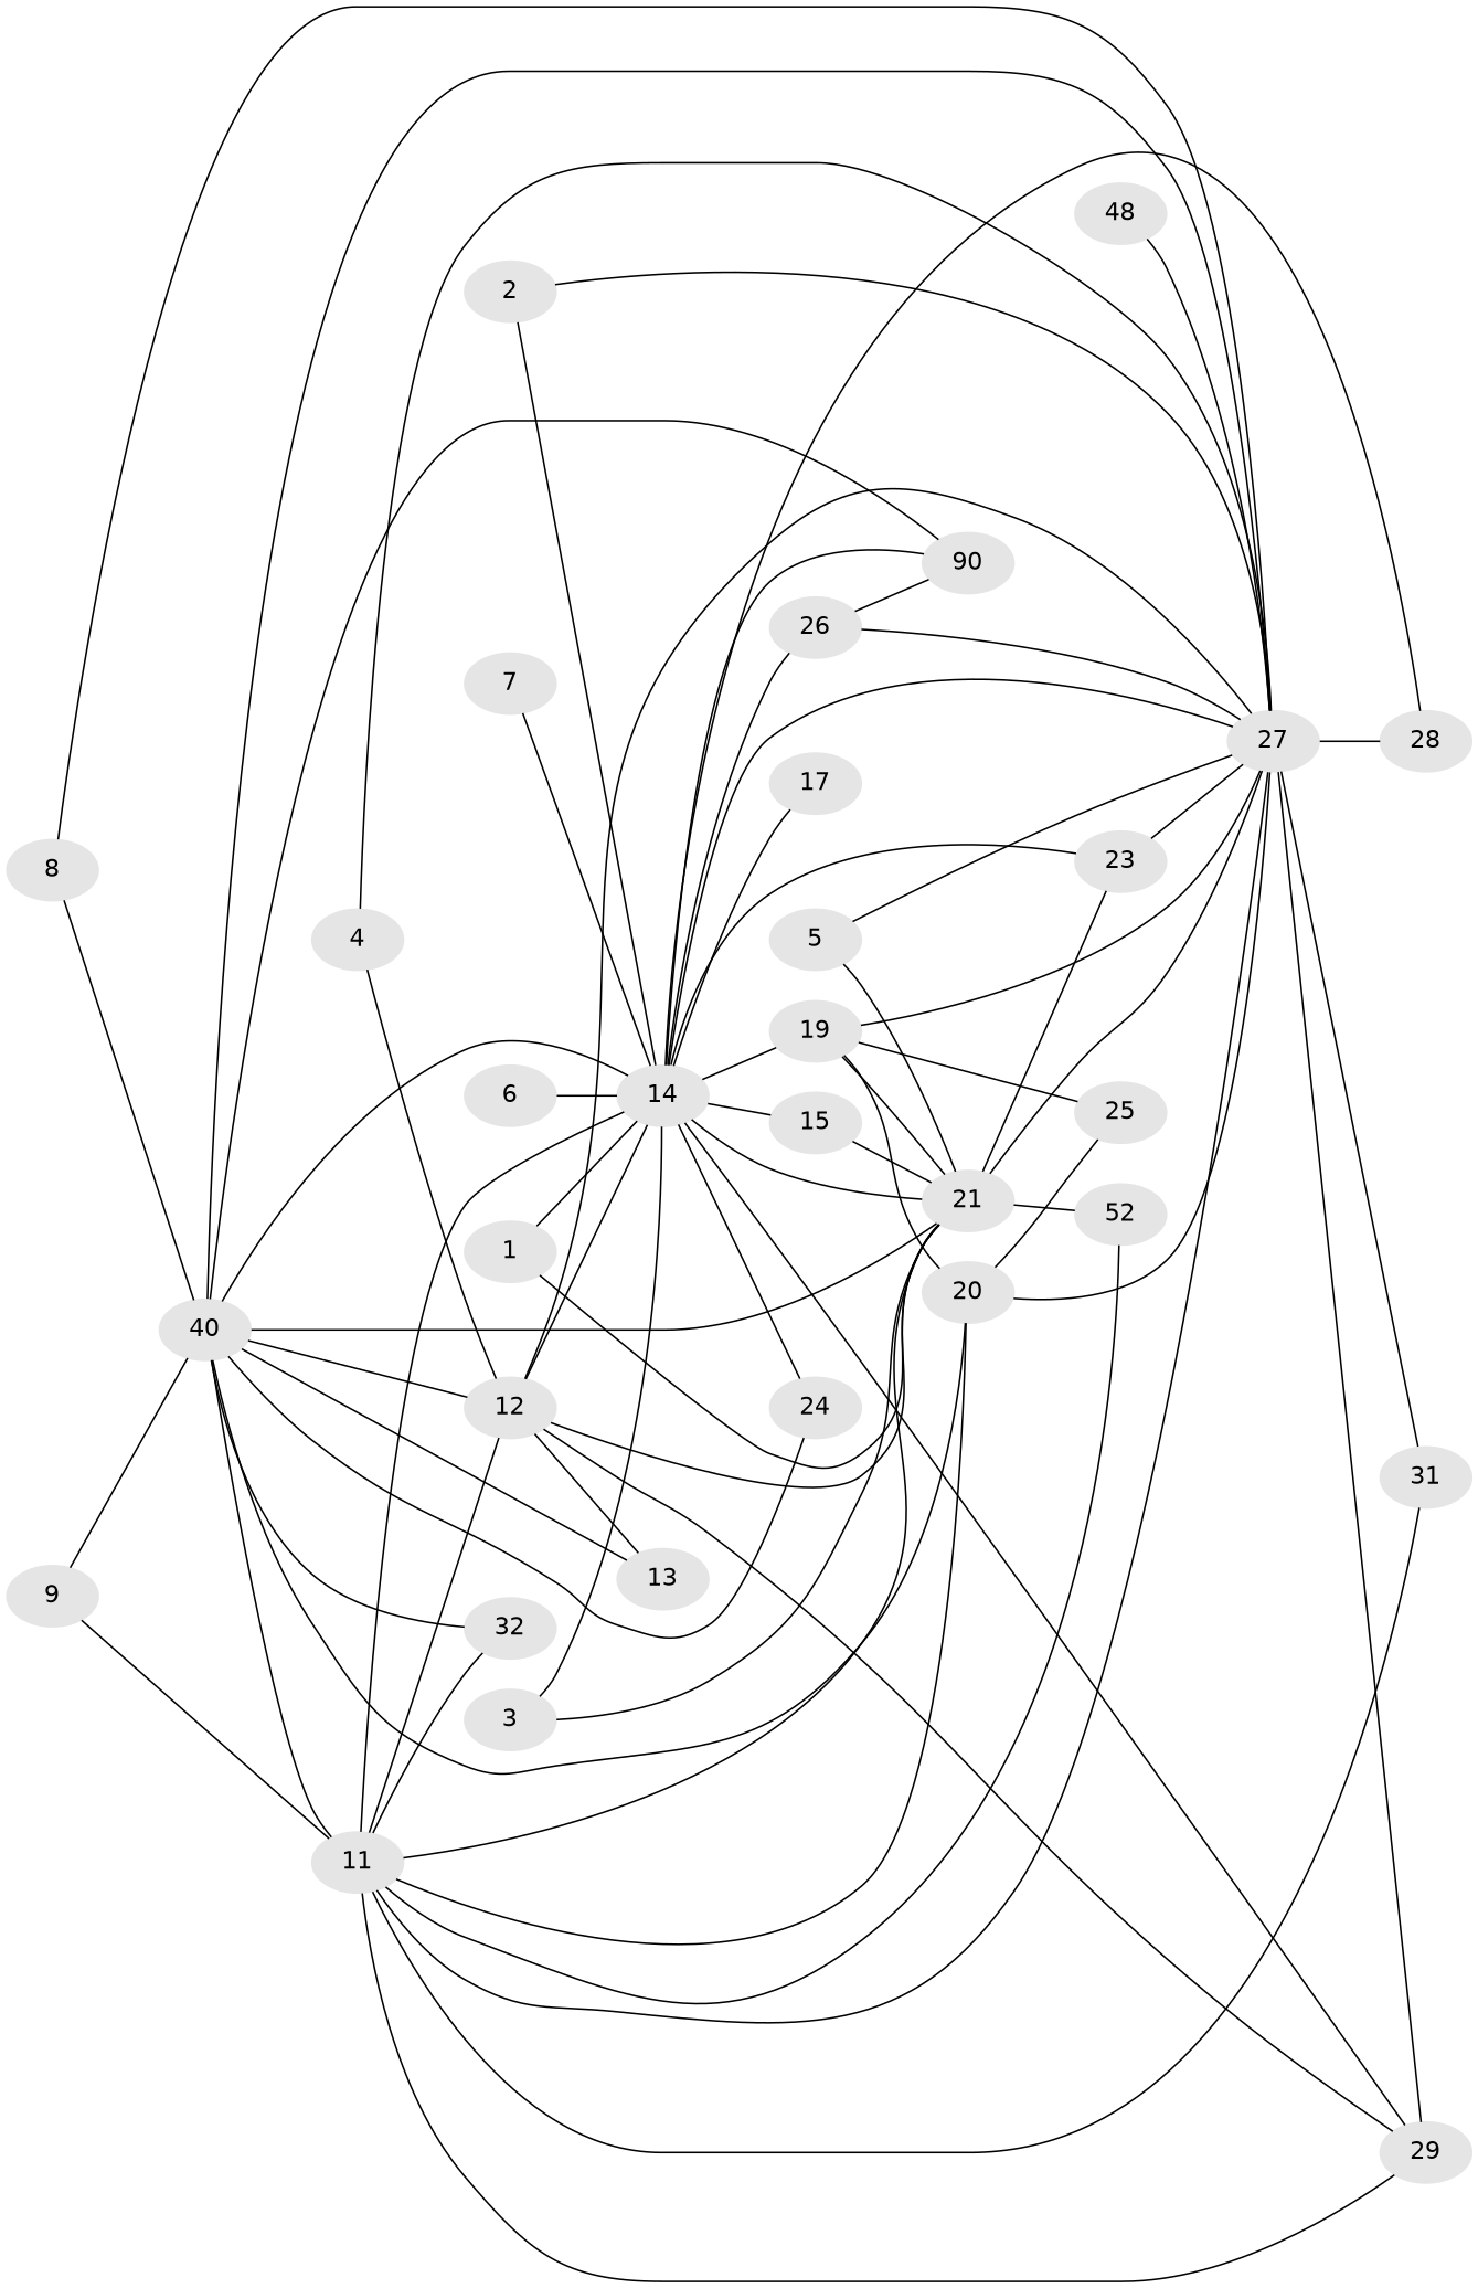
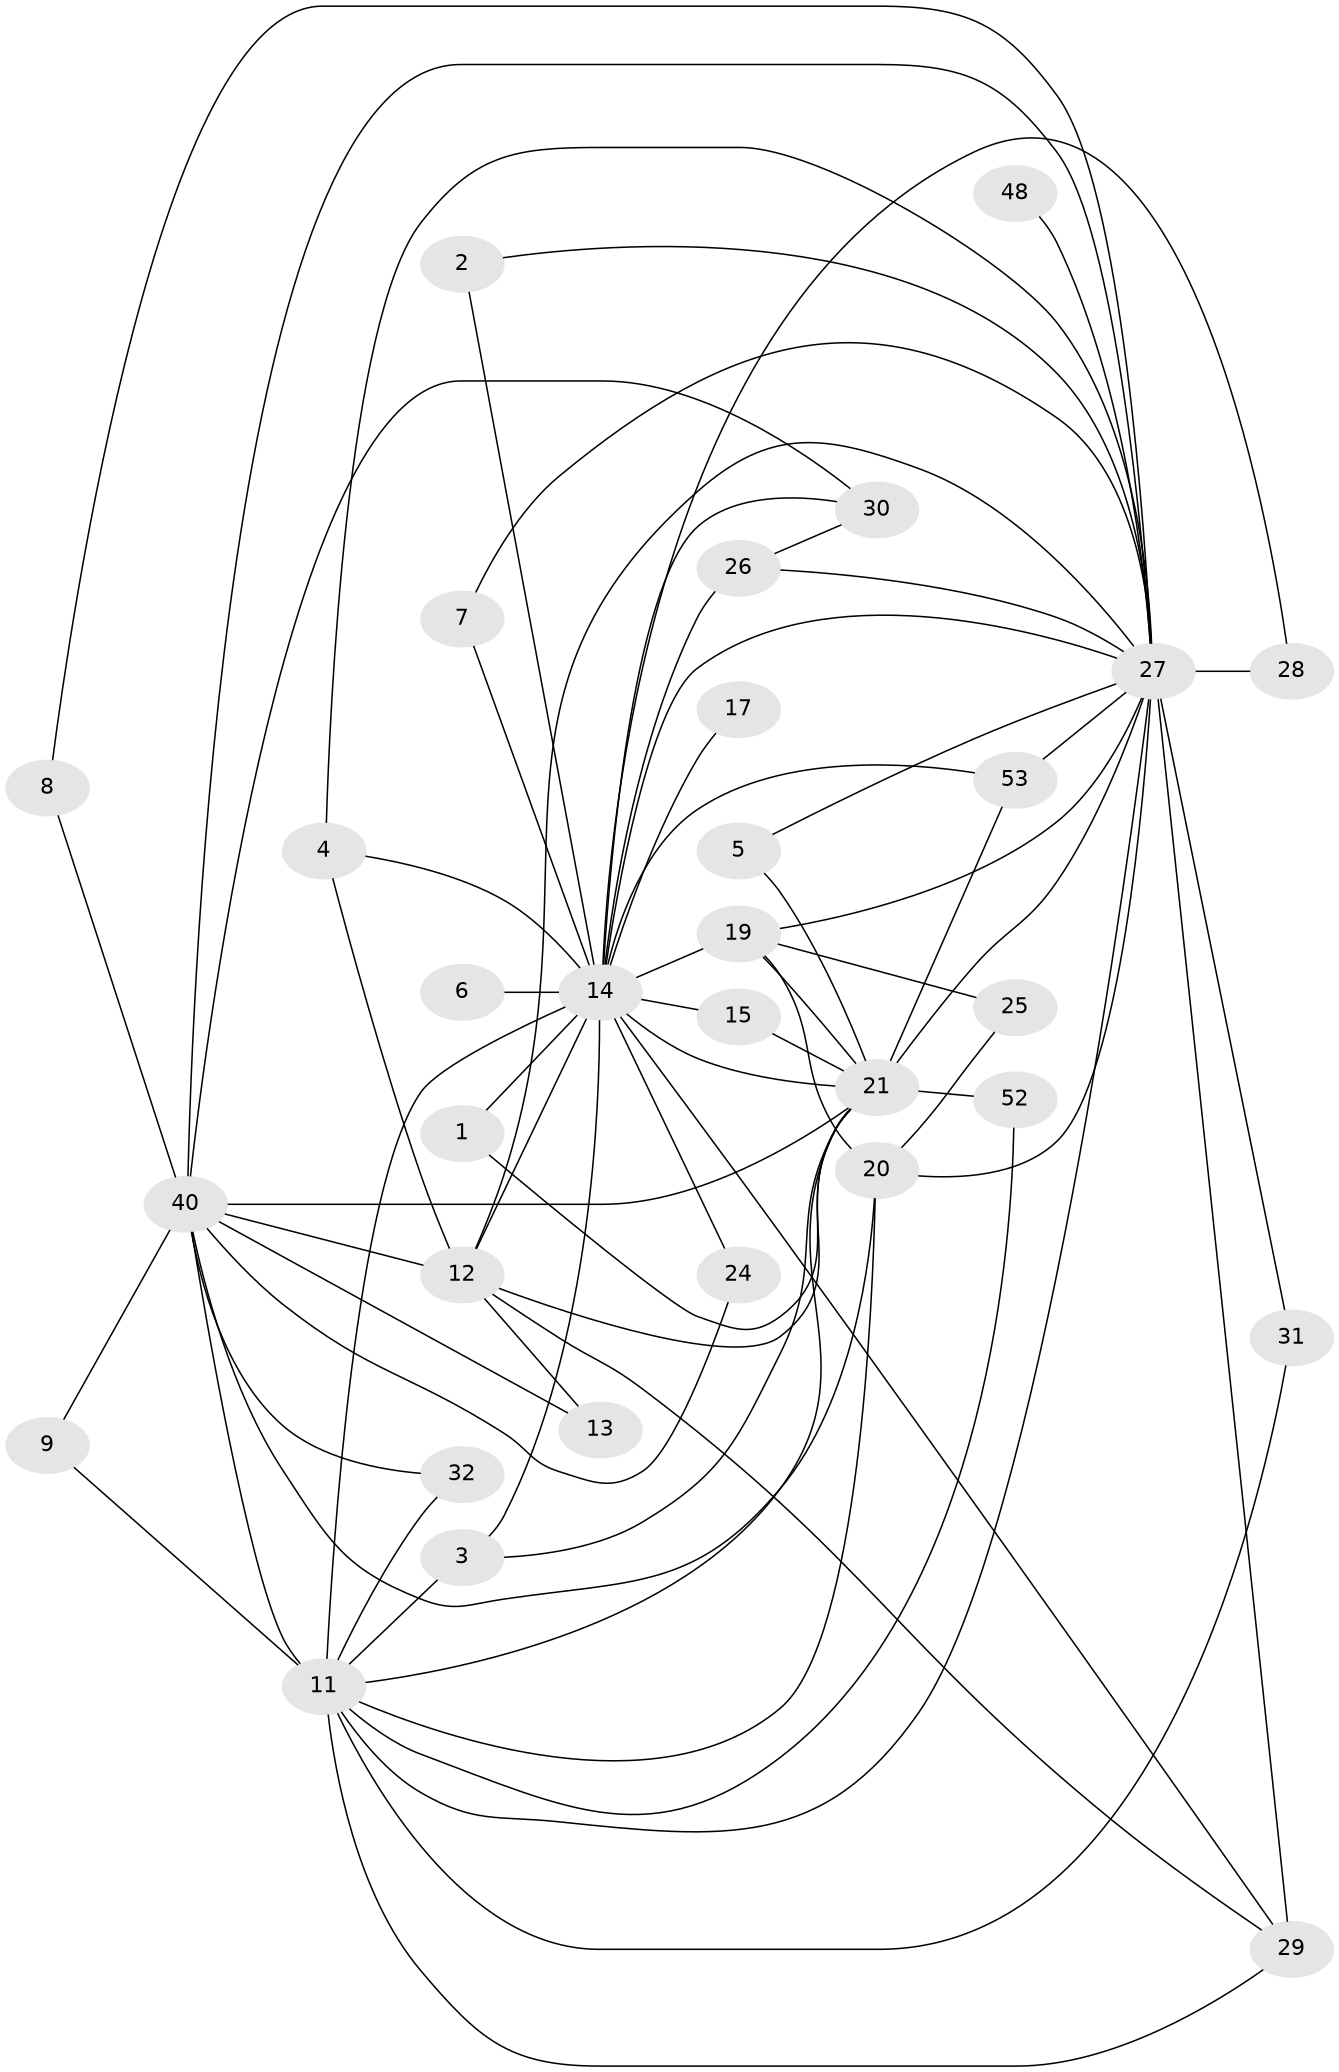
  graph {
    fontname="DejaVu Sans"
    rankdir=LR
    node [color=gray90 fontname="DejaVu Sans" style=filled]
    edge [fontname="DejaVu Sans" weight=1.0]
    1
    14
    21
    27
    24
-   30 [label=90]
+   30
    29
    15
    17
    19
-   23
+   23 [label=53]
    26
    28
    n14 [label=52]
    2
    31
    3
    4
    12
    13
    5
    6
    7
    8
    n25 [label=40]
    11
    20
    32
    9
    25
    n31 [label=48]
    1 -- 14
    1 -- 21
    14 -- 21 [weight=7.0]
    14 -- 27 [weight=4.0]
    14 -- 24
    14 -- 30
    14 -- 29
    14 -- 15 [weight=2.0]
    14 -- 17 [weight=2.0]
    14 -- 19
    14 -- 23
    14 -- 26 [weight=2.0]
    14 -- 28
    21 -- 27 [weight=6.0]
    21 -- 23
    21 -- n14
    27 -- 29
    27 -- 28 [weight=2.0]
    27 -- 31
    15 -- 21
    19 -- 21
    19 -- 27
    19 -- 20
    19 -- 25
    23 -- 27
    26 -- 27
    26 -- 30
    2 -- 14
    2 -- 27
    3 -- 14
    3 -- 21
    4 -- 27
    4 -- 12
    12 -- 14 [weight=4.0]
    12 -- 21 [weight=3.0]
    12 -- 27 [weight=2.0]
    12 -- 29
    12 -- 13
    5 -- 21
    5 -- 27
    6 -- 14 [weight=2.0]
    7 -- 14
+   7 -- 27
    8 -- 27
    8 -- n25
-   n25 -- 14 [weight=2.0]
+   4 -- 14 [weight=2.0]
    n25 -- 21 [weight=5.0]
    n25 -- 27 [weight=3.0]
    n25 -- 24
    n25 -- 30 [weight=2.0]
    n25 -- 12 [weight=2.0]
    n25 -- 13
    n25 -- 11 [weight=2.0]
    n25 -- 20
    n25 -- 32
    11 -- 14 [weight=2.0]
    11 -- 21 [weight=3.0]
    11 -- 27 [weight=3.0]
    11 -- 29
    11 -- n14
    11 -- 31
-   11 -- 12
+   11 -- 3
    11 -- 20
    11 -- 32
    20 -- 27 [weight=2.0]
    20 -- 25
    9 -- n25
    9 -- 11
    n31 -- 27
  }
